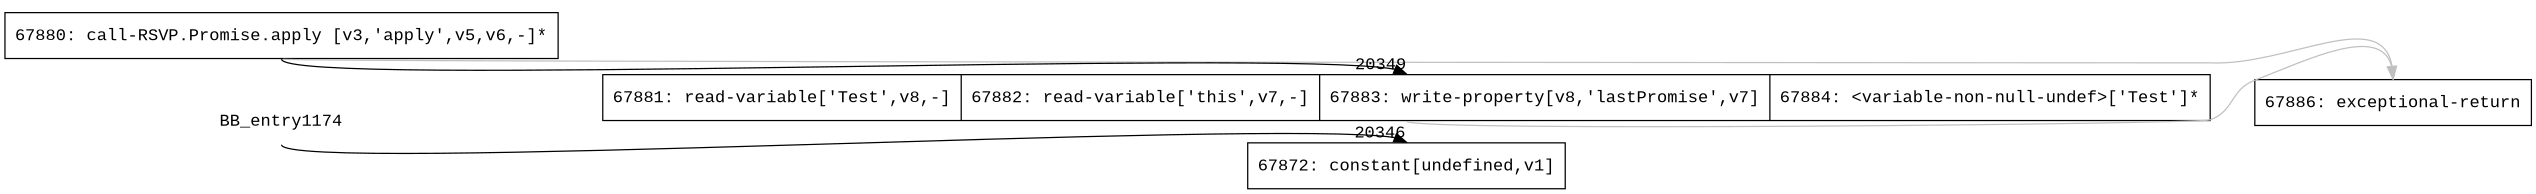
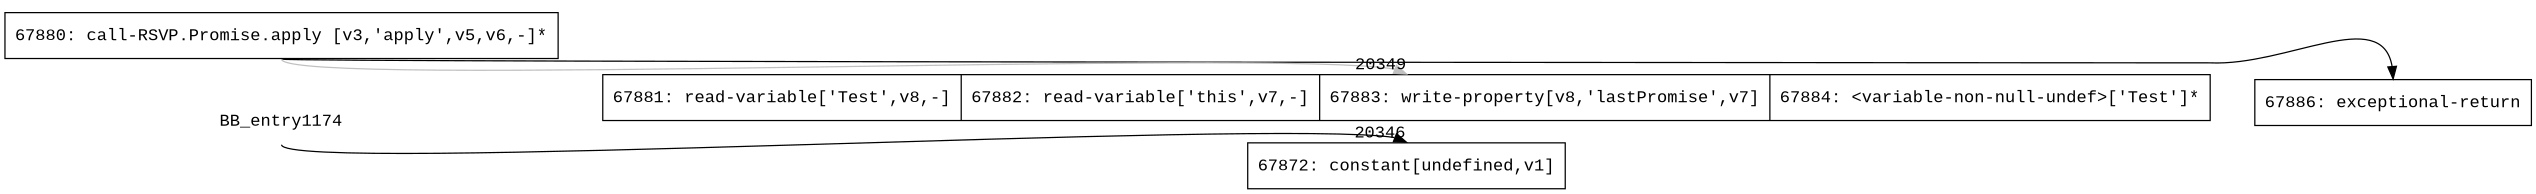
  digraph {
    fontname="Liberation Mono"
    rankdir=LR
    node [fontname="Liberation Mono" shape=record]
    edge [fontname="Liberation Mono" headport=n tailport=s]
    n1 [label=BB_entry1174 shape=none]
    n2 [label="{67872: constant[undefined,v1]}"]
    n3 [label="{67880: call-RSVP.Promise.apply [v3,'apply',v5,v6,-]*}"]
    n4 [label="{67886: exceptional-return}"]
    n5 [label="{67881: read-variable['Test',v8,-]|67882: read-variable['this',v7,-]|67883: write-property[v8,'lastPromise',v7]|67884: \<variable-non-null-undef\>['Test']*}"]
    n1 -> n2 [headlabel="    20346"]
-   n3 -> n4 [color=gray]
-   n3 -> n5 [headlabel="      20349"]
-   n5 -> n4 [color=gray]
+   n3 -> n4 [color=black]
+   n3 -> n5 [headlabel="      20349" color=gray]
  }
